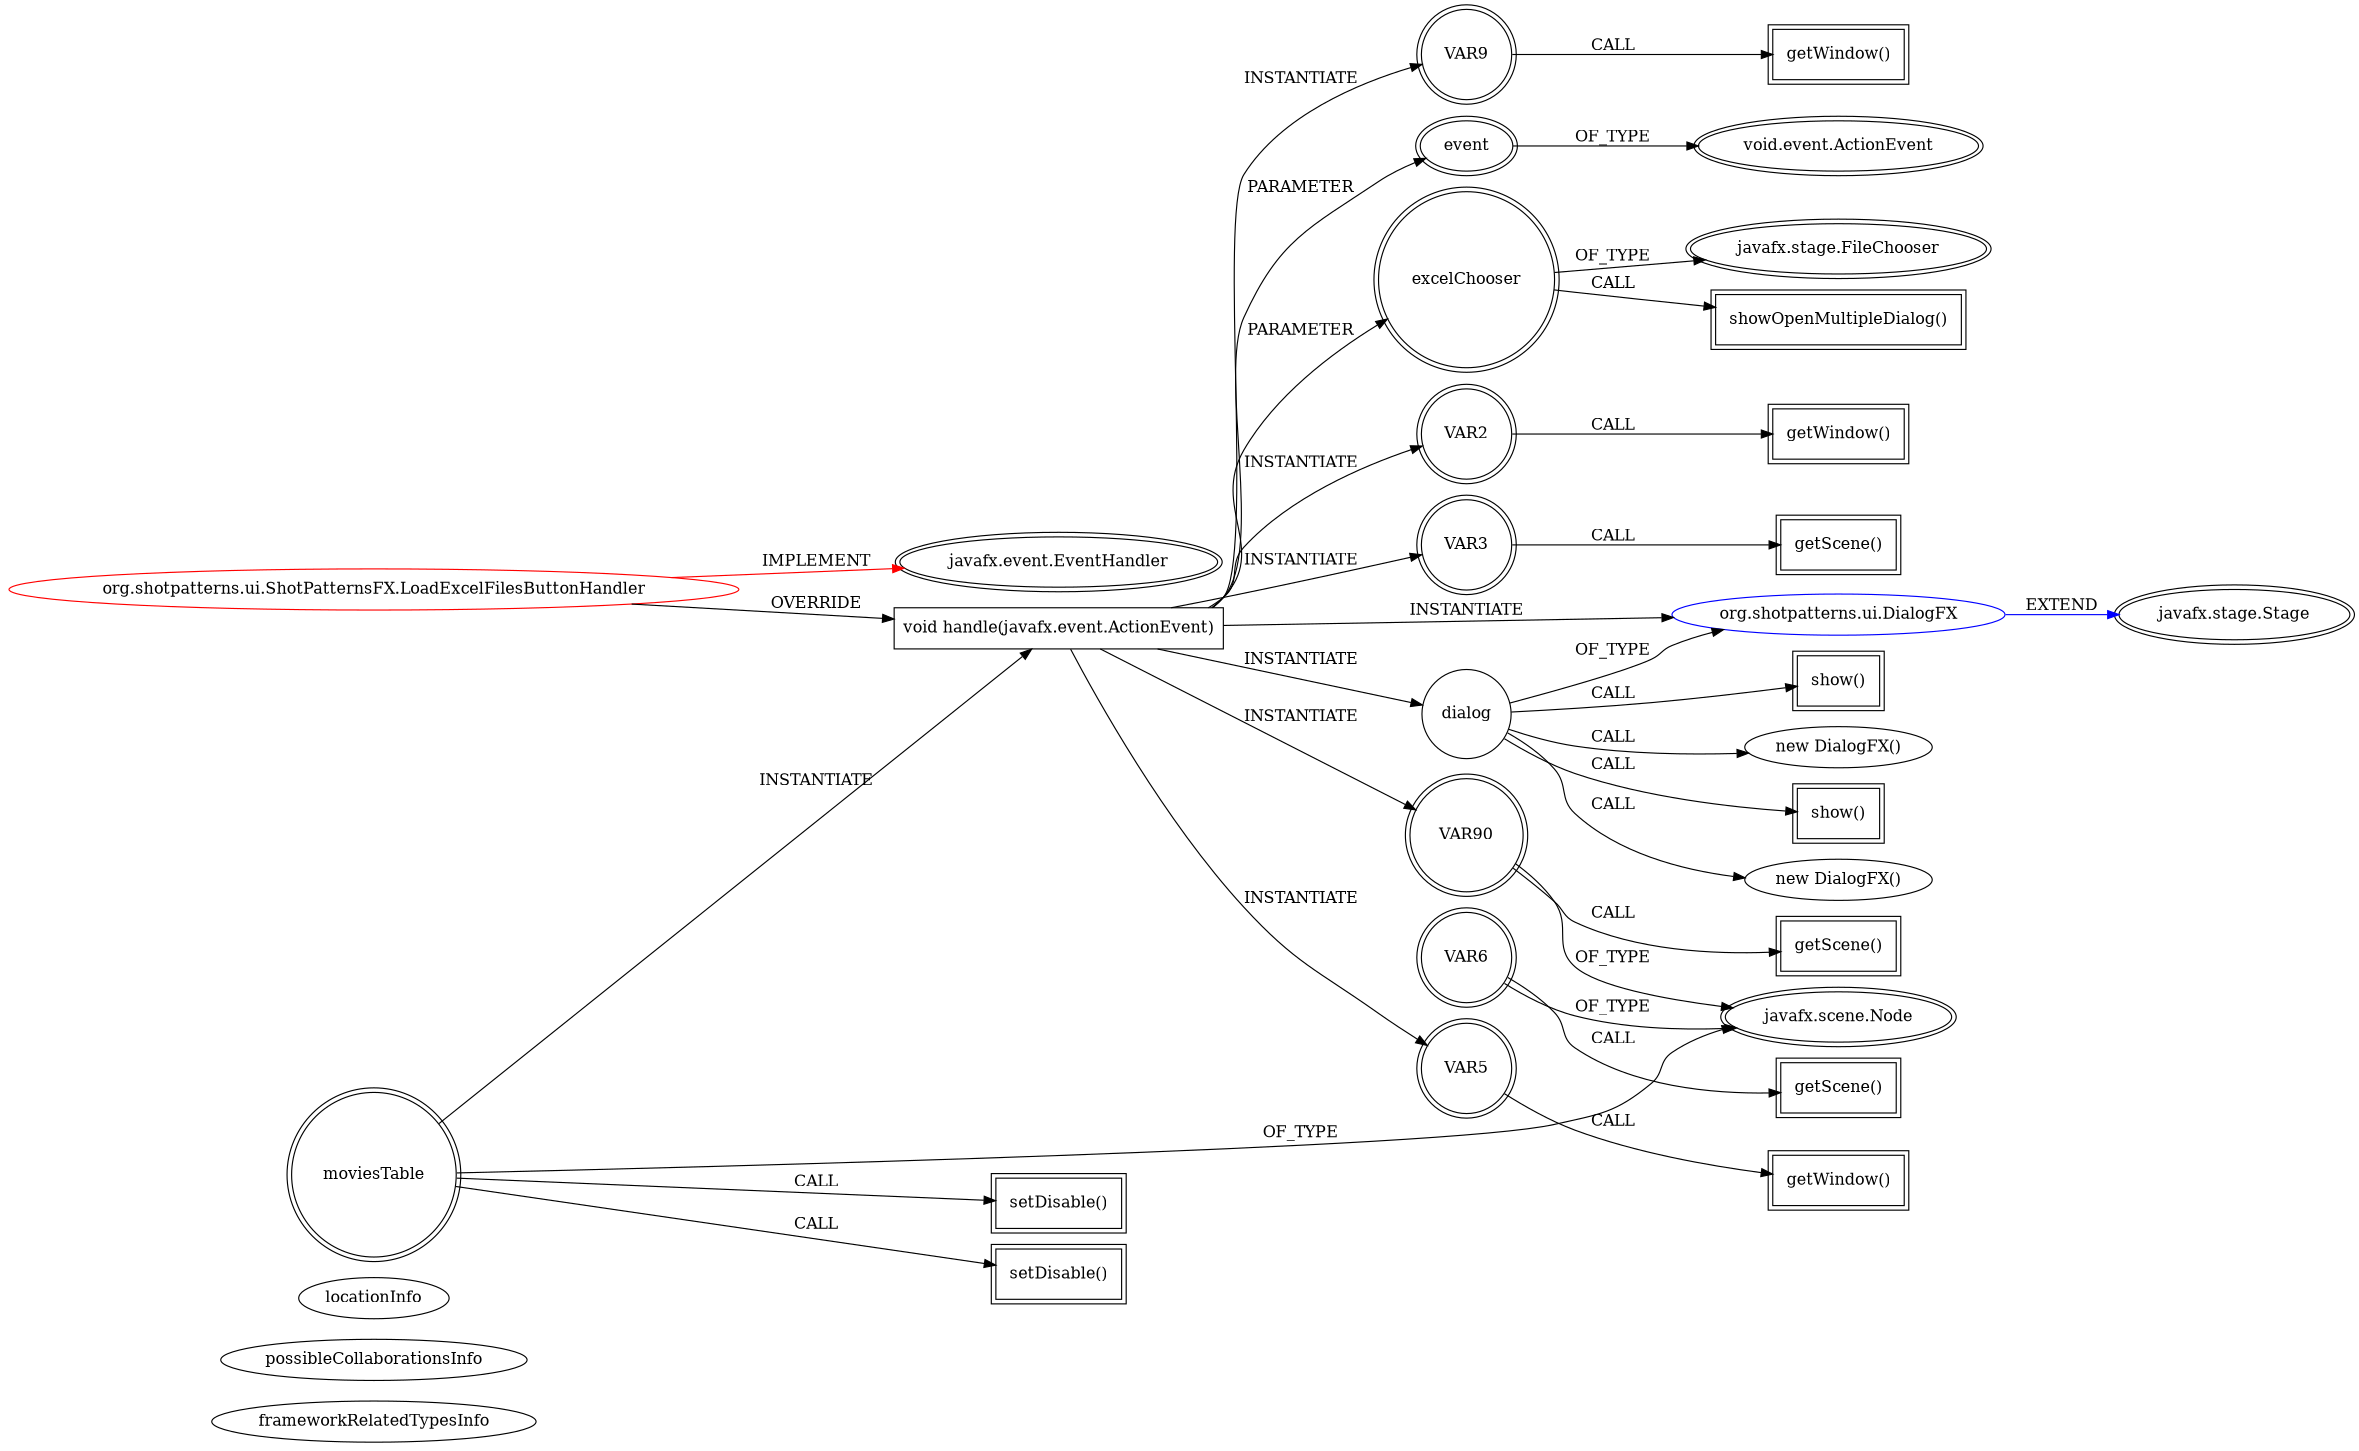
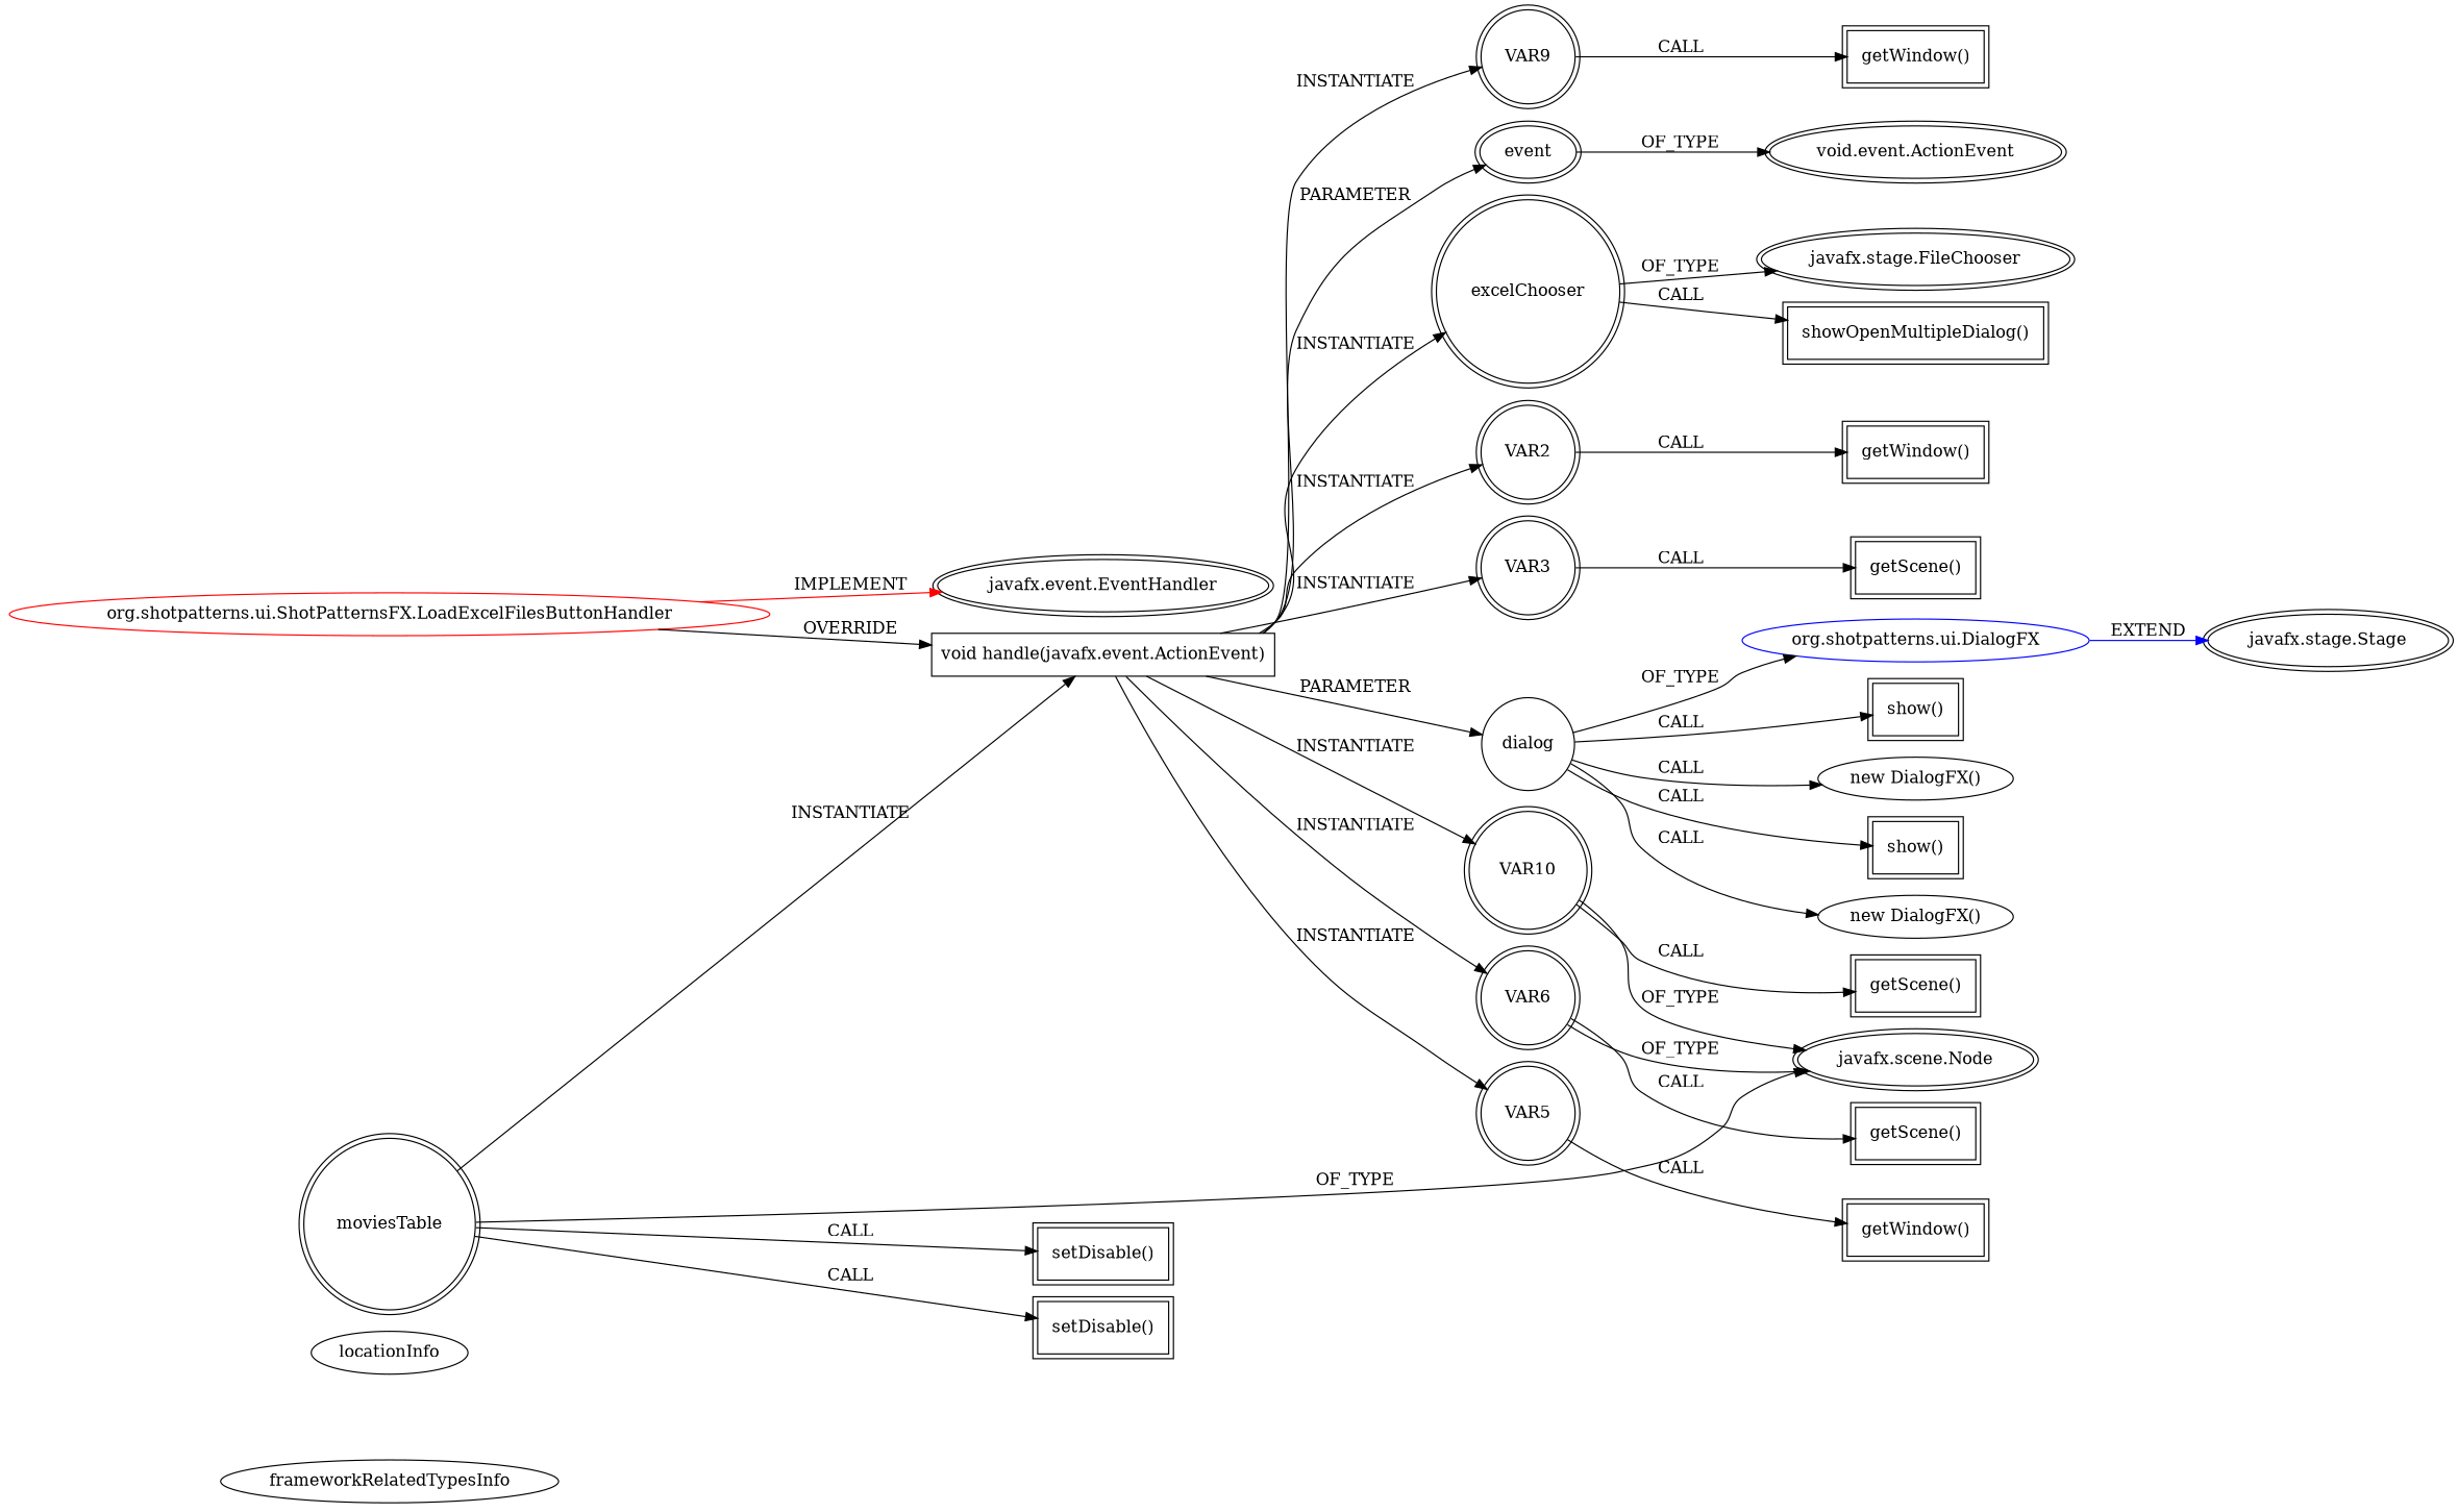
  digraph {
    rankdir=LR
    node [isFrameworkType=true vertexType=INSIDE_CALL peripheries=2]
    frameworkRelatedTypesInfo [0="javafx.event.EventHandler" isFrameworkType="" vertexType="" peripheries=""]
-   possibleCollaborationsInfo [0="2232~OVERRIDING_METHOD_DECLARATION-INSTANTIATION-~javafx.event.EventHandler ~javafx.stage.Stage ~false~false" isFrameworkType="" vertexType="" peripheries=""]
    locationInfo [contextSignature=LoadExcelFilesButtonHandler filePath="/c1um5y-ShotPatterns/ShotPatterns-master/src/org/shotpatterns/ui/ShotPatternsFX.java" graphId=2232 projectName="c1um5y-ShotPatterns" isFrameworkType="" vertexType="" peripheries=""]
    n4 [color=red isFrameworkType=false label="org.shotpatterns.ui.ShotPatternsFX.LoadExcelFilesButtonHandler" vertexType=ROOT_CLIENT_CLASS_DECLARATION peripheries=""]
    n5 [label="javafx.event.EventHandler" vertexType=FRAMEWORK_INTERFACE_TYPE]
    n6 [isFrameworkType=false label="void handle(javafx.event.ActionEvent)" shape=box vertexType=OVERRIDING_METHOD_DECLARATION peripheries=""]
    n7 [label=event vertexType=PARAMETER_DECLARATION]
    n8 [label=excelChooser shape=circle vertexType=VARIABLE_EXPRESION]
    n9 [label=VAR2 shape=circle vertexType=VARIABLE_EXPRESION]
    n10 [label=VAR3 shape=circle vertexType=VARIABLE_EXPRESION]
    n11 [isFrameworkType=false label=dialog shape=circle vertexType=VARIABLE_EXPRESION peripheries=""]
    n12 [label=VAR5 shape=circle vertexType=VARIABLE_EXPRESION]
    n13 [label=VAR6 shape=circle vertexType=VARIABLE_EXPRESION]
    n14 [label=VAR9 shape=circle vertexType=VARIABLE_EXPRESION]
-   n15 [label=VAR90 shape=circle vertexType=VARIABLE_EXPRESION]
+   n15 [label=VAR10 shape=circle vertexType=VARIABLE_EXPRESION]
    n16 [label="void.event.ActionEvent" vertexType=FRAMEWORK_CLASS_TYPE]
    n17 [label=moviesTable shape=circle vertexType=VARIABLE_EXPRESION]
    n18 [label="javafx.scene.Node" vertexType=FRAMEWORK_CLASS_TYPE]
    n19 [label="setDisable()" shape=box]
    n20 [label="setDisable()" shape=box]
    n21 [label="javafx.stage.FileChooser" vertexType=FRAMEWORK_CLASS_TYPE]
    n22 [label="showOpenMultipleDialog()" shape=box]
    n23 [label="getWindow()" shape=box]
    n24 [label="getScene()" shape=box]
    n25 [color=blue isFrameworkType=false label="org.shotpatterns.ui.DialogFX" vertexType=REFERENCE_CLIENT_CLASS_DECLARATION peripheries=""]
    n26 [isFrameworkType=false label="new DialogFX()" vertexType=CONSTRUCTOR_CALL peripheries=""]
    n27 [label="show()" shape=box]
    n28 [isFrameworkType=false label="new DialogFX()" vertexType=CONSTRUCTOR_CALL peripheries=""]
    n29 [label="show()" shape=box]
    n30 [label="getWindow()" shape=box]
    n31 [label="getScene()" shape=box]
    n32 [label="getWindow()" shape=box]
    n33 [label="getScene()" shape=box]
    n34 [label="javafx.stage.Stage" vertexType=FRAMEWORK_CLASS_TYPE]
    n4 -> n5 [color=red label=IMPLEMENT]
    n4 -> n6 [label=OVERRIDE]
    n6 -> n7 [label=PARAMETER]
-   n6 -> n8 [label=PARAMETER]
+   n6 -> n8 [label=INSTANTIATE]
    n6 -> n9 [label=INSTANTIATE]
    n6 -> n10 [label=INSTANTIATE]
-   n6 -> n11 [label=INSTANTIATE]
+   n6 -> n11 [label=PARAMETER]
    n6 -> n12 [label=INSTANTIATE]
-   n6 -> n25 [label=INSTANTIATE]
+   n6 -> n13 [label=INSTANTIATE]
    n6 -> n14 [label=INSTANTIATE]
    n6 -> n15 [label=INSTANTIATE]
    n7 -> n16 [label=OF_TYPE]
    n8 -> n21 [label=OF_TYPE]
    n8 -> n22 [label=CALL]
    n9 -> n23 [label=CALL]
    n10 -> n24 [label=CALL]
    n11 -> n25 [label=OF_TYPE]
    n11 -> n26 [label=CALL]
    n11 -> n27 [label=CALL]
    n11 -> n28 [label=CALL]
    n11 -> n29 [label=CALL]
    n12 -> n30 [label=CALL]
    n13 -> n18 [label=OF_TYPE]
    n13 -> n31 [label=CALL]
    n14 -> n32 [label=CALL]
    n15 -> n18 [label=OF_TYPE]
    n15 -> n33 [label=CALL]
    n17 -> n6 [label=INSTANTIATE]
    n17 -> n18 [label=OF_TYPE]
    n17 -> n19 [label=CALL]
    n17 -> n20 [label=CALL]
    n25 -> n34 [color=blue label=EXTEND]
  }
